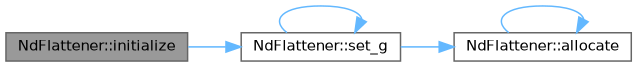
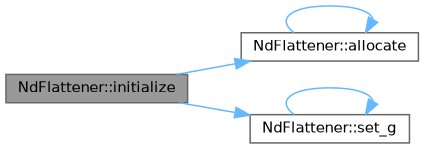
  digraph {
    fontname="DejaVu Sans"
    rankdir=LR
    node [color=grey40 fillcolor=white fontname="DejaVu Sans" fontsize=10 shape=box style=filled]
    edge [color=steelblue1 fontname="DejaVu Sans" fontsize=10 labelfontname=Helvetica labelfontsize=10 style=solid]
    n1 [color=gray40 fillcolor=grey60 fontcolor=black height=0.2 label="NdFlattener::initialize" width=0.4]
    n2 [height=0.2 label="NdFlattener::allocate" width=0.4]
    n3 [height=0.2 label="NdFlattener::set_g" width=0.4]
-   n3 -> n2
+   n1 -> n2
    n1 -> n3
    n2 -> n2
    n3 -> n3
  }
